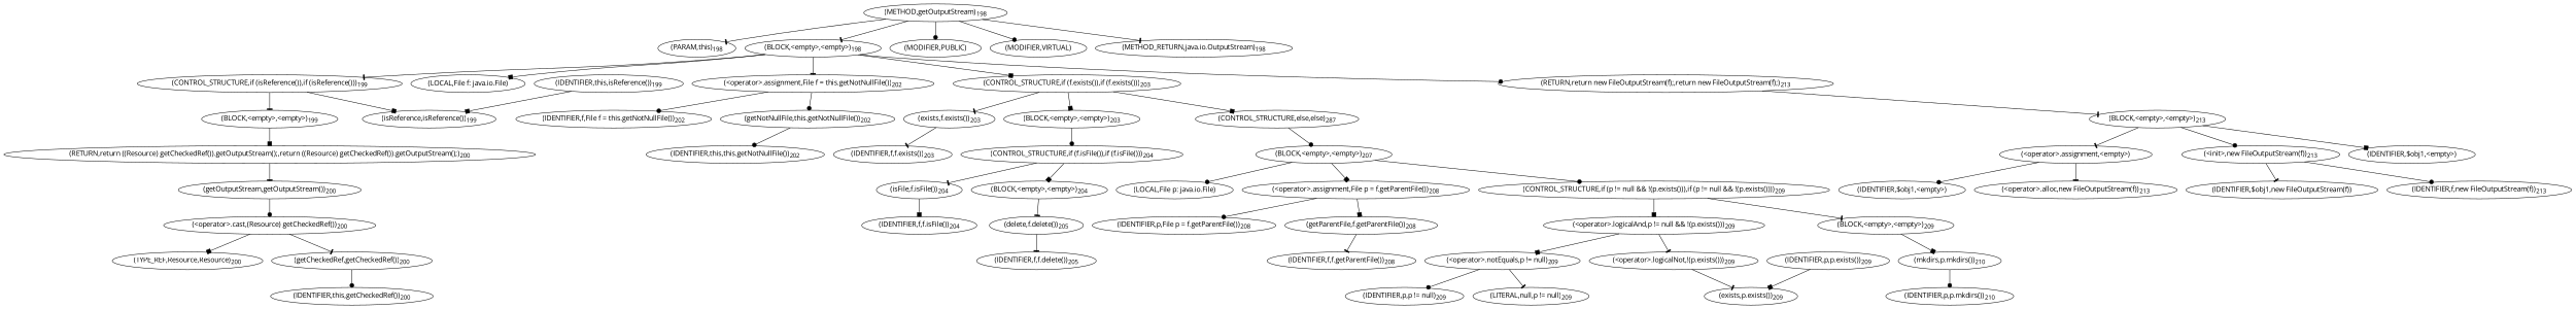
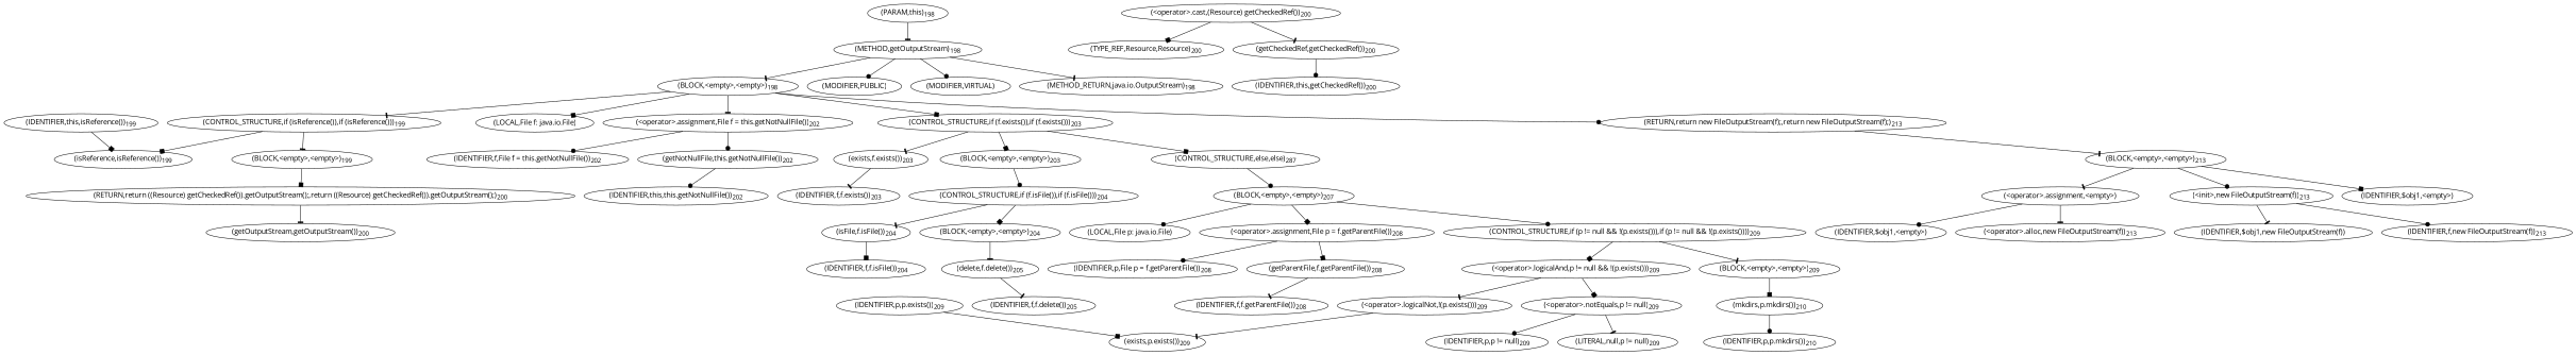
  digraph {
    fontname="Open Sans"
    node [fontname="Open Sans"]
    edge [arrowhead=tee fontname="Open Sans"]
    n1 [label=<(METHOD,getOutputStream)<SUB>198</SUB>>]
    n2 [label=<(PARAM,this)<SUB>198</SUB>>]
    n3 [label=<(BLOCK,&lt;empty&gt;,&lt;empty&gt;)<SUB>198</SUB>>]
    n4 [label=<(MODIFIER,PUBLIC)>]
    n5 [label=<(MODIFIER,VIRTUAL)>]
    n6 [label=<(METHOD_RETURN,java.io.OutputStream)<SUB>198</SUB>>]
    n7 [label=<(CONTROL_STRUCTURE,if (isReference()),if (isReference()))<SUB>199</SUB>>]
    n8 [label=<(LOCAL,File f: java.io.File)>]
    n9 [label=<(&lt;operator&gt;.assignment,File f = this.getNotNullFile())<SUB>202</SUB>>]
    n10 [label=<(CONTROL_STRUCTURE,if (f.exists()),if (f.exists()))<SUB>203</SUB>>]
    n11 [label=<(RETURN,return new FileOutputStream(f);,return new FileOutputStream(f);)<SUB>213</SUB>>]
    n12 [label=<(isReference,isReference())<SUB>199</SUB>>]
    n13 [label=<(BLOCK,&lt;empty&gt;,&lt;empty&gt;)<SUB>199</SUB>>]
    n14 [label=<(IDENTIFIER,f,File f = this.getNotNullFile())<SUB>202</SUB>>]
    n15 [label=<(getNotNullFile,this.getNotNullFile())<SUB>202</SUB>>]
    n16 [label=<(exists,f.exists())<SUB>203</SUB>>]
    n17 [label=<(BLOCK,&lt;empty&gt;,&lt;empty&gt;)<SUB>203</SUB>>]
    n18 [label=<(CONTROL_STRUCTURE,else,else)<SUB>287</SUB>>]
    n19 [label=<(BLOCK,&lt;empty&gt;,&lt;empty&gt;)<SUB>213</SUB>>]
    n20 [label=<(RETURN,return ((Resource) getCheckedRef()).getOutputStream();,return ((Resource) getCheckedRef()).getOutputStream();)<SUB>200</SUB>>]
    n21 [label=<(IDENTIFIER,this,isReference())<SUB>199</SUB>>]
    n22 [label=<(getOutputStream,getOutputStream())<SUB>200</SUB>>]
    n23 [label=<(&lt;operator&gt;.cast,(Resource) getCheckedRef())<SUB>200</SUB>>]
    n24 [label=<(TYPE_REF,Resource,Resource)<SUB>200</SUB>>]
    n25 [label=<(getCheckedRef,getCheckedRef())<SUB>200</SUB>>]
    n26 [label=<(IDENTIFIER,this,getCheckedRef())<SUB>200</SUB>>]
    n27 [label=<(IDENTIFIER,this,this.getNotNullFile())<SUB>202</SUB>>]
    n28 [label=<(IDENTIFIER,f,f.exists())<SUB>203</SUB>>]
    n29 [label=<(CONTROL_STRUCTURE,if (f.isFile()),if (f.isFile()))<SUB>204</SUB>>]
    n30 [label=<(BLOCK,&lt;empty&gt;,&lt;empty&gt;)<SUB>207</SUB>>]
    n31 [label=<(isFile,f.isFile())<SUB>204</SUB>>]
    n32 [label=<(BLOCK,&lt;empty&gt;,&lt;empty&gt;)<SUB>204</SUB>>]
    n33 [label=<(IDENTIFIER,f,f.isFile())<SUB>204</SUB>>]
    n34 [label=<(delete,f.delete())<SUB>205</SUB>>]
    n35 [label=<(IDENTIFIER,f,f.delete())<SUB>205</SUB>>]
    n36 [label=<(LOCAL,File p: java.io.File)>]
    n37 [label=<(&lt;operator&gt;.assignment,File p = f.getParentFile())<SUB>208</SUB>>]
    n38 [label=<(CONTROL_STRUCTURE,if (p != null &amp;&amp; !(p.exists())),if (p != null &amp;&amp; !(p.exists())))<SUB>209</SUB>>]
    n39 [label=<(IDENTIFIER,p,File p = f.getParentFile())<SUB>208</SUB>>]
    n40 [label=<(getParentFile,f.getParentFile())<SUB>208</SUB>>]
    n41 [label=<(&lt;operator&gt;.logicalAnd,p != null &amp;&amp; !(p.exists()))<SUB>209</SUB>>]
    n42 [label=<(BLOCK,&lt;empty&gt;,&lt;empty&gt;)<SUB>209</SUB>>]
    n43 [label=<(IDENTIFIER,f,f.getParentFile())<SUB>208</SUB>>]
    n44 [label=<(&lt;operator&gt;.notEquals,p != null)<SUB>209</SUB>>]
    n45 [label=<(&lt;operator&gt;.logicalNot,!(p.exists()))<SUB>209</SUB>>]
    n46 [label=<(mkdirs,p.mkdirs())<SUB>210</SUB>>]
    n47 [label=<(IDENTIFIER,p,p != null)<SUB>209</SUB>>]
    n48 [label=<(LITERAL,null,p != null)<SUB>209</SUB>>]
    n49 [label=<(exists,p.exists())<SUB>209</SUB>>]
    n50 [label=<(IDENTIFIER,p,p.exists())<SUB>209</SUB>>]
    n51 [label=<(IDENTIFIER,p,p.mkdirs())<SUB>210</SUB>>]
    n52 [label=<(&lt;operator&gt;.assignment,&lt;empty&gt;)>]
    n53 [label=<(&lt;init&gt;,new FileOutputStream(f))<SUB>213</SUB>>]
    n54 [label=<(IDENTIFIER,$obj1,&lt;empty&gt;)>]
    n55 [label=<(IDENTIFIER,$obj1,&lt;empty&gt;)>]
    n56 [label=<(&lt;operator&gt;.alloc,new FileOutputStream(f))<SUB>213</SUB>>]
    n57 [label=<(IDENTIFIER,$obj1,new FileOutputStream(f))>]
    n58 [label=<(IDENTIFIER,f,new FileOutputStream(f))<SUB>213</SUB>>]
-   n1 -> n2
+   n2 -> n1
    n1 -> n3
    n1 -> n4 [arrowhead=dot]
    n1 -> n5 [arrowhead=dot]
    n1 -> n6
    n3 -> n7
    n3 -> n8 [arrowhead=box]
    n3 -> n9
    n3 -> n10 [arrowhead=box]
    n3 -> n11 [arrowhead=dot]
    n7 -> n12 [arrowhead=box]
    n7 -> n13
    n9 -> n14 [arrowhead=dot]
    n9 -> n15 [arrowhead=dot]
    n10 -> n16
    n10 -> n17 [arrowhead=box]
    n10 -> n18 [arrowhead=box]
    n11 -> n19
    n13 -> n20 [arrowhead=box]
    n15 -> n27 [arrowhead=dot]
    n16 -> n28
    n17 -> n29 [arrowhead=dot]
    n18 -> n30 [arrowhead=dot]
    n19 -> n52
    n19 -> n53 [arrowhead=dot]
    n19 -> n54 [arrowhead=box]
    n20 -> n22
    n21 -> n12 [arrowhead=box]
-   n22 -> n23 [arrowhead=dot]
    n23 -> n24 [arrowhead=box]
    n23 -> n25
    n25 -> n26 [arrowhead=dot]
    n29 -> n31
    n29 -> n32 [arrowhead=box]
    n30 -> n36 [arrowhead=dot]
    n30 -> n37 [arrowhead=box]
    n30 -> n38 [arrowhead=dot]
    n31 -> n33 [arrowhead=box]
    n32 -> n34
    n34 -> n35
    n37 -> n39 [arrowhead=dot]
    n37 -> n40 [arrowhead=box]
    n38 -> n41 [arrowhead=box]
    n38 -> n42
    n40 -> n43
    n41 -> n44 [arrowhead=box]
    n41 -> n45
    n42 -> n46 [arrowhead=box]
    n44 -> n47 [arrowhead=dot]
    n44 -> n48
    n45 -> n49
    n46 -> n51 [arrowhead=dot]
    n50 -> n49 [arrowhead=box]
    n52 -> n55 [arrowhead=dot]
    n52 -> n56
    n53 -> n57
    n53 -> n58 [arrowhead=dot]
  }
